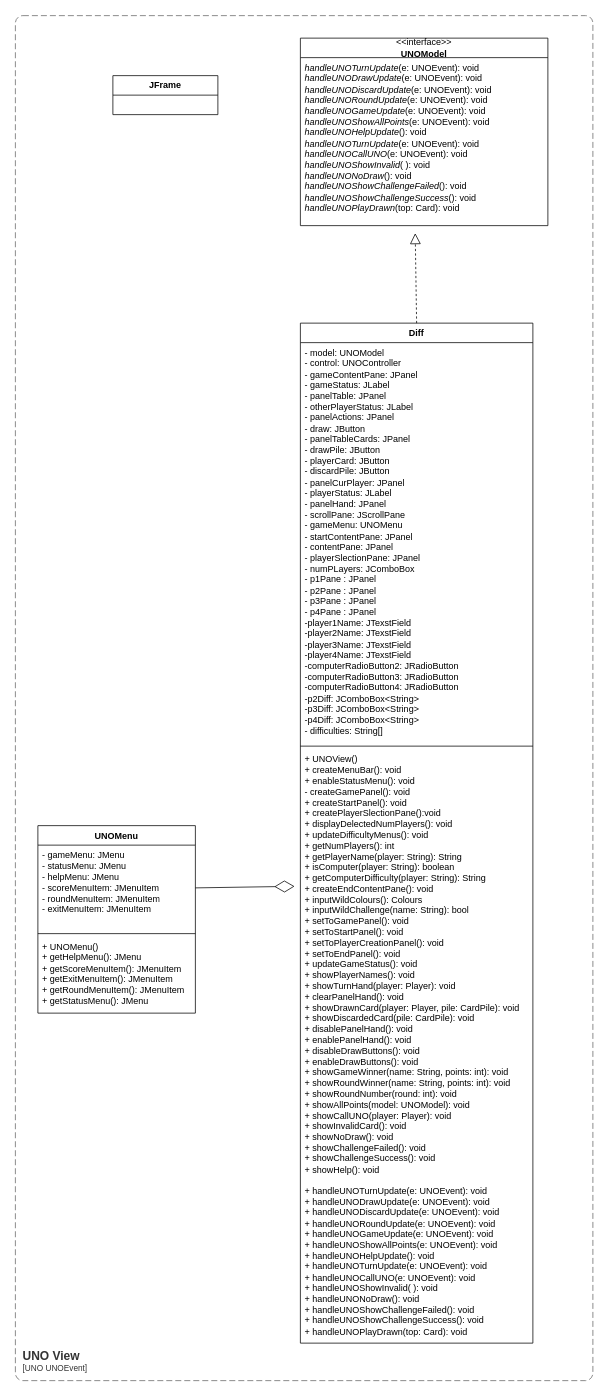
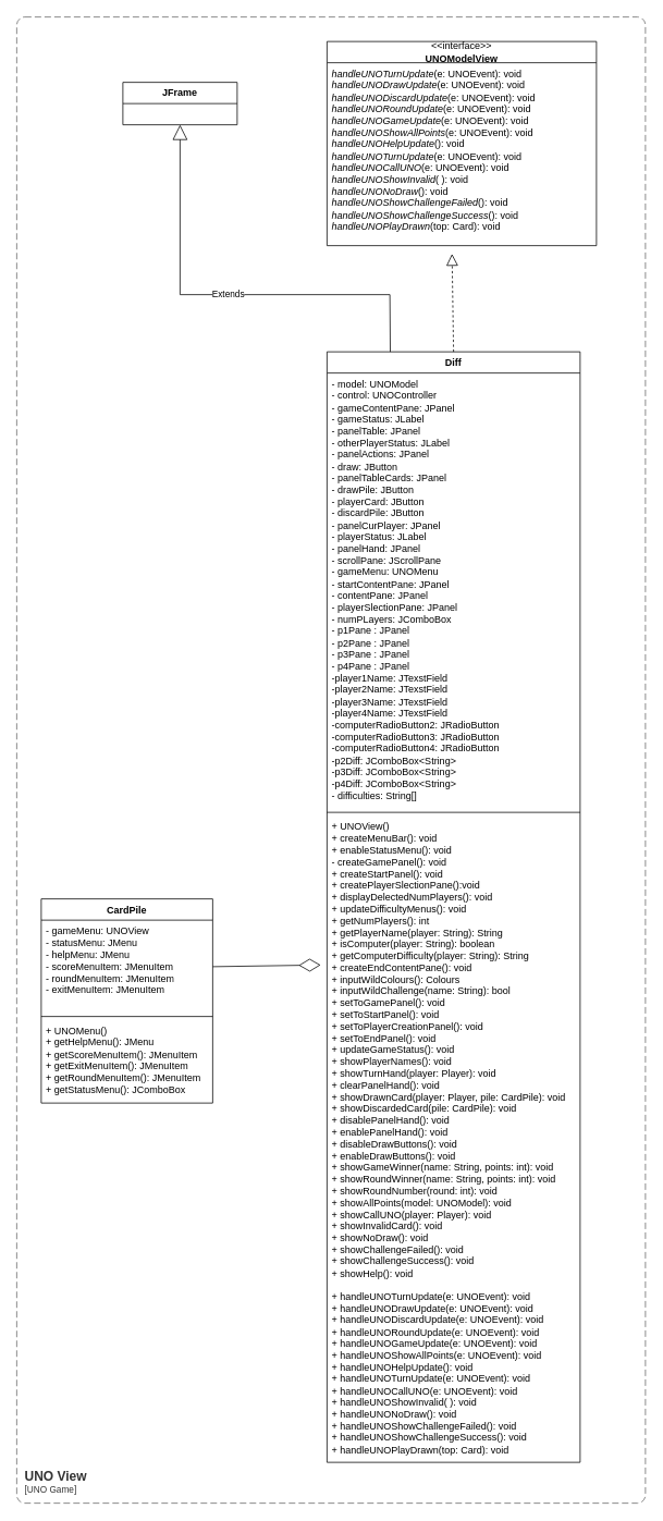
  <mxCell id="0" />
  <mxCell id="1" parent="0" />
- <mxCell id="2" value="&amp;lt;&amp;lt;interface&amp;gt;&amp;gt;&lt;br&gt;&lt;b&gt;UNOModel&lt;/b&gt;" style="swimlane;fontStyle=0;childLayout=stackLayout;horizontal=1;startSize=26;fillColor=none;horizontalStack=0;resizeParent=1;resizeParentMax=0;resizeLast=0;collapsible=1;marginBottom=0;whiteSpace=wrap;html=1;" parent="1" vertex="1"><mxGeometry x="400" y="50" width="330" height="250" as="geometry" /></mxCell>
+ <mxCell id="2" value="&amp;lt;&amp;lt;interface&amp;gt;&amp;gt;&lt;br&gt;&lt;b&gt;UNOModelView&lt;/b&gt;" style="swimlane;fontStyle=0;childLayout=stackLayout;horizontal=1;startSize=26;fillColor=none;horizontalStack=0;resizeParent=1;resizeParentMax=0;resizeLast=0;collapsible=1;marginBottom=0;whiteSpace=wrap;html=1;" parent="1" vertex="1"><mxGeometry x="400" y="50" width="330" height="250" as="geometry" /></mxCell>
  <mxCell id="3" value="&lt;i&gt;handleUNOTurnUpdate&lt;/i&gt;(e: UNOEvent): void&lt;br&gt;&lt;span style=&quot;border-color: var(--border-color);&quot;&gt;&lt;i&gt;handleUNODrawUpdate&lt;/i&gt;(&lt;/span&gt;e: UNOEvent): void&lt;br&gt;&lt;span style=&quot;border-color: var(--border-color);&quot;&gt;&lt;i&gt;handleUNODiscardUpdate&lt;/i&gt;(&lt;/span&gt;e: UNOEvent): void&lt;br&gt;&lt;span style=&quot;border-color: var(--border-color);&quot;&gt;&lt;i&gt;handleUNORoundUpdate&lt;/i&gt;(&lt;/span&gt;e: UNOEvent): void&lt;br&gt;&lt;span style=&quot;border-color: var(--border-color);&quot;&gt;&lt;i&gt;handleUNOGameUpdate&lt;/i&gt;(&lt;/span&gt;e: UNOEvent): void&lt;br&gt;&lt;span style=&quot;border-color: var(--border-color);&quot;&gt;&lt;i&gt;handleUNOShowAllPoints&lt;/i&gt;(&lt;/span&gt;e: UNOEvent): void&lt;br&gt;&lt;span style=&quot;border-color: var(--border-color);&quot;&gt;&lt;i&gt;handleUNOHelpUpdate&lt;/i&gt;(&lt;/span&gt;): void&lt;br&gt;&lt;span style=&quot;border-color: var(--border-color);&quot;&gt;&lt;i&gt;handleUNOTurnUpdate&lt;/i&gt;(&lt;/span&gt;e: UNOEvent): void&lt;br&gt;&lt;span style=&quot;border-color: var(--border-color);&quot;&gt;&lt;i&gt;handleUNOCallUNO&lt;/i&gt;(&lt;/span&gt;e: UNOEvent): void&lt;br&gt;&lt;span style=&quot;border-color: var(--border-color);&quot;&gt;&lt;i&gt;handleUNOShowInvalid&lt;/i&gt;(&amp;nbsp;&lt;/span&gt;): void&lt;br&gt;&lt;i style=&quot;border-color: var(--border-color);&quot;&gt;handleUNONoDraw&lt;/i&gt;(): void&lt;br&gt;&lt;i style=&quot;border-color: var(--border-color);&quot;&gt;handleUNOShowChallengeFailed&lt;/i&gt;(): void&lt;br&gt;&lt;i style=&quot;border-color: var(--border-color);&quot;&gt;handleUNOShowChallengeSuccess&lt;/i&gt;(): void&lt;br&gt;&lt;i style=&quot;border-color: var(--border-color);&quot;&gt;handleUNOPlayDrawn&lt;/i&gt;(top: Card): void" style="text;strokeColor=none;fillColor=none;align=left;verticalAlign=top;spacingLeft=4;spacingRight=4;overflow=hidden;rotatable=0;points=[[0,0.5],[1,0.5]];portConstraint=eastwest;whiteSpace=wrap;html=1;" parent="2" vertex="1"><mxGeometry y="26" width="330" height="224" as="geometry" /></mxCell>
  <mxCell id="4" value="Diff" style="swimlane;fontStyle=1;align=center;verticalAlign=top;childLayout=stackLayout;horizontal=1;startSize=26;horizontalStack=0;resizeParent=1;resizeParentMax=0;resizeLast=0;collapsible=1;marginBottom=0;whiteSpace=wrap;html=1;" parent="1" vertex="1"><mxGeometry x="400" y="430" width="310" height="1360" as="geometry" /></mxCell>
  <mxCell id="5" value="- model: UNOModel&lt;br&gt;- control: UNOController&lt;br&gt;- gameContentPane: JPanel&lt;br&gt;- gameStatus: JLabel&lt;br&gt;- panelTable: JPanel&lt;br&gt;- otherPlayerStatus: JLabel&lt;br&gt;- panelActions: JPanel&lt;br&gt;- draw: JButton&lt;br&gt;- panelTableCards: JPanel&lt;br&gt;- drawPile: JButton&lt;br&gt;- playerCard: JButton&lt;br&gt;- discardPile: JButton&lt;br&gt;- panelCurPlayer: JPanel&lt;br&gt;- playerStatus: JLabel&lt;br&gt;- panelHand: JPanel&lt;br&gt;- scrollPane: JScrollPane&lt;br&gt;- gameMenu: UNOMenu&lt;br&gt;- startContentPane: JPanel&lt;br&gt;- contentPane: JPanel&lt;br&gt;- playerSlectionPane: JPanel&lt;br&gt;- numPLayers: JComboBox&lt;br&gt;- p1Pane : JPanel&lt;br&gt;- p2Pane : JPanel&lt;br&gt;- p3Pane : JPanel&lt;br&gt;- p4Pane : JPanel&lt;br&gt;-player1Name: JTexstField&lt;br&gt;-player2Name: JTexstField&lt;br&gt;-player3Name: JTexstField&lt;br&gt;-player4Name: JTexstField&lt;br&gt;-computerRadioButton2: JRadioButton&lt;br&gt;-computerRadioButton3: JRadioButton&lt;br&gt;-computerRadioButton4: JRadioButton&lt;br&gt;-p2Diff: JComboBox&amp;lt;String&amp;gt;&lt;br&gt;-p3Diff: JComboBox&amp;lt;String&amp;gt;&lt;br&gt;-p4Diff: JComboBox&amp;lt;String&amp;gt;&lt;br&gt;- difficulties: String[]" style="text;strokeColor=none;fillColor=none;align=left;verticalAlign=top;spacingLeft=4;spacingRight=4;overflow=hidden;rotatable=0;points=[[0,0.5],[1,0.5]];portConstraint=eastwest;whiteSpace=wrap;html=1;" parent="4" vertex="1"><mxGeometry y="26" width="310" height="534" as="geometry" /></mxCell>
  <mxCell id="6" value="" style="line;strokeWidth=1;fillColor=none;align=left;verticalAlign=middle;spacingTop=-1;spacingLeft=3;spacingRight=3;rotatable=0;labelPosition=right;points=[];portConstraint=eastwest;strokeColor=inherit;" parent="4" vertex="1"><mxGeometry y="560" width="310" height="8" as="geometry" /></mxCell>
  <mxCell id="7" value="+ UNOView()&lt;br&gt;+ createMenuBar(): void&lt;br&gt;+ enableStatusMenu(): void&lt;br&gt;- createGamePanel(): void&lt;br&gt;+ createStartPanel(): void&lt;br&gt;+ createPlayerSlectionPane():void&lt;br&gt;+ displayDelectedNumPlayers(): void&lt;br&gt;+ updateDifficultyMenus(): void&lt;br&gt;+ getNumPlayers(): int&lt;br&gt;+ getPlayerName(player: String): String&lt;br&gt;+ isComputer(player: String): boolean&lt;br&gt;+ getComputerDifficulty(player: String): String&lt;br&gt;+ createEndContentPane(): void&lt;br&gt;+ inputWildColours(): Colours&lt;br&gt;+ inputWildChallenge(name: String): bool&lt;br&gt;+ setToGamePanel(): void&lt;br&gt;+ setToStartPanel(): void&lt;br&gt;+ setToPlayerCreationPanel(): void&lt;br&gt;+ setToEndPanel(): void&lt;br&gt;+ updateGameStatus(): void&lt;br&gt;+ showPlayerNames(): void&lt;br&gt;+ showTurnHand(player: Player): void&lt;br&gt;+ clearPanelHand(): void&lt;br&gt;+ showDrawnCard(player: Player, pile: CardPile): void&lt;br&gt;+ showDiscardedCard(pile: CardPile): void&lt;br&gt;+ disablePanelHand(): void&lt;br&gt;+ enablePanelHand(): void&lt;br&gt;+ disableDrawButtons(): void&lt;br style=&quot;border-color: var(--border-color);&quot;&gt;+ enableDrawButtons(): void&lt;br style=&quot;border-color: var(--border-color);&quot;&gt;+ showGameWinner(name: String, points: int): void&lt;br&gt;+ showRoundWinner(name: String, points: int): void&lt;br&gt;+ showRoundNumber(round: int): void&lt;br&gt;+ showAllPoints(model: UNOModel): void&lt;br&gt;+ showCallUNO(player: Player): void&lt;br&gt;+ showInvalidCard(): void&lt;br&gt;+ showNoDraw(): void&lt;br&gt;+ showChallengeFailed(): void&lt;br&gt;+ showChallengeSuccess(): void&lt;br&gt;+ showHelp(): void&lt;br&gt;&lt;br&gt;&lt;span style=&quot;border-color: var(--border-color);&quot;&gt;+ handleUNOTurnUpdate&lt;/span&gt;(e: UNOEvent): void&lt;br style=&quot;border-color: var(--border-color);&quot;&gt;&lt;span style=&quot;border-color: var(--border-color);&quot;&gt;+ handleUNODrawUpdate&lt;/span&gt;(e: UNOEvent): void&lt;br style=&quot;border-color: var(--border-color);&quot;&gt;&lt;span style=&quot;border-color: var(--border-color);&quot;&gt;&lt;span style=&quot;border-color: var(--border-color);&quot;&gt;+ handleUNODiscardUpdate&lt;/span&gt;(&lt;/span&gt;e: UNOEvent): void&lt;br style=&quot;border-color: var(--border-color);&quot;&gt;&lt;span style=&quot;border-color: var(--border-color);&quot;&gt;&lt;span style=&quot;border-color: var(--border-color);&quot;&gt;+ handleUNORoundUpdate&lt;/span&gt;(&lt;/span&gt;e: UNOEvent): void&lt;br style=&quot;border-color: var(--border-color);&quot;&gt;&lt;span style=&quot;border-color: var(--border-color);&quot;&gt;&lt;span style=&quot;border-color: var(--border-color);&quot;&gt;+ handleUNOGameUpdate&lt;/span&gt;(&lt;/span&gt;e: UNOEvent): void&lt;br style=&quot;border-color: var(--border-color);&quot;&gt;&lt;span style=&quot;border-color: var(--border-color);&quot;&gt;&lt;span style=&quot;border-color: var(--border-color);&quot;&gt;+ handleUNOShowAllPoints&lt;/span&gt;(&lt;/span&gt;e: UNOEvent): void&lt;br style=&quot;border-color: var(--border-color);&quot;&gt;&lt;span style=&quot;border-color: var(--border-color);&quot;&gt;&lt;span style=&quot;border-color: var(--border-color);&quot;&gt;+ handleUNOHelpUpdate&lt;/span&gt;(&lt;/span&gt;): void&lt;br style=&quot;border-color: var(--border-color);&quot;&gt;&lt;span style=&quot;border-color: var(--border-color);&quot;&gt;&lt;span style=&quot;border-color: var(--border-color);&quot;&gt;+ handleUNOTurnUpdate&lt;/span&gt;(&lt;/span&gt;e: UNOEvent): void&lt;br style=&quot;border-color: var(--border-color);&quot;&gt;&lt;span style=&quot;border-color: var(--border-color);&quot;&gt;&lt;span style=&quot;border-color: var(--border-color);&quot;&gt;+ handleUNOCallUNO&lt;/span&gt;(&lt;/span&gt;e: UNOEvent): void&lt;br style=&quot;border-color: var(--border-color);&quot;&gt;&lt;span style=&quot;border-color: var(--border-color);&quot;&gt;&lt;span style=&quot;border-color: var(--border-color);&quot;&gt;+ handleUNOShowInvalid&lt;/span&gt;(&amp;nbsp;&lt;/span&gt;): void&lt;br style=&quot;border-color: var(--border-color);&quot;&gt;&lt;span style=&quot;border-color: var(--border-color);&quot;&gt;+ handleUNONoDraw&lt;/span&gt;(): void&lt;br style=&quot;border-color: var(--border-color);&quot;&gt;&lt;span style=&quot;border-color: var(--border-color);&quot;&gt;+ handleUNOShowChallengeFailed&lt;/span&gt;(): void&lt;br style=&quot;border-color: var(--border-color);&quot;&gt;&lt;span style=&quot;border-color: var(--border-color);&quot;&gt;+ handleUNOShowChallengeSuccess&lt;/span&gt;(): void&lt;br style=&quot;border-color: var(--border-color);&quot;&gt;&lt;span style=&quot;border-color: var(--border-color);&quot;&gt;+ handleUNOPlayDrawn&lt;/span&gt;(top: Card): void" style="text;strokeColor=none;fillColor=none;align=left;verticalAlign=top;spacingLeft=4;spacingRight=4;overflow=hidden;rotatable=0;points=[[0,0.5],[1,0.5]];portConstraint=eastwest;whiteSpace=wrap;html=1;" parent="4" vertex="1"><mxGeometry y="568" width="310" height="792" as="geometry" /></mxCell>
  <mxCell id="8" value="&lt;b&gt;JFrame&lt;/b&gt;" style="swimlane;fontStyle=0;childLayout=stackLayout;horizontal=1;startSize=26;fillColor=none;horizontalStack=0;resizeParent=1;resizeParentMax=0;resizeLast=0;collapsible=1;marginBottom=0;whiteSpace=wrap;html=1;" parent="1" vertex="1"><mxGeometry x="150" y="100" width="140" height="52" as="geometry" /></mxCell>
- <mxCell id="9" value="UNOMenu" style="swimlane;fontStyle=1;align=center;verticalAlign=top;childLayout=stackLayout;horizontal=1;startSize=26;horizontalStack=0;resizeParent=1;resizeParentMax=0;resizeLast=0;collapsible=1;marginBottom=0;whiteSpace=wrap;html=1;" parent="1" vertex="1"><mxGeometry x="50" y="1100" width="210" height="250" as="geometry" /></mxCell>
- <mxCell id="10" value="- gameMenu: JMenu&lt;br&gt;- statusMenu: JMenu&lt;br&gt;- helpMenu: JMenu&lt;br&gt;- scoreMenuItem: JMenuItem&lt;br&gt;- roundMenuItem: JMenuItem&lt;br&gt;- exitMenuItem: JMenuItem" style="text;strokeColor=none;fillColor=none;align=left;verticalAlign=top;spacingLeft=4;spacingRight=4;overflow=hidden;rotatable=0;points=[[0,0.5],[1,0.5]];portConstraint=eastwest;whiteSpace=wrap;html=1;" parent="9" vertex="1"><mxGeometry y="26" width="210" height="114" as="geometry" /></mxCell>
+ <mxCell id="9" value="CardPile" style="swimlane;fontStyle=1;align=center;verticalAlign=top;childLayout=stackLayout;horizontal=1;startSize=26;horizontalStack=0;resizeParent=1;resizeParentMax=0;resizeLast=0;collapsible=1;marginBottom=0;whiteSpace=wrap;html=1;" parent="1" vertex="1"><mxGeometry x="50" y="1100" width="210" height="250" as="geometry" /></mxCell>
+ <mxCell id="10" value="- gameMenu: UNOView&lt;br&gt;- statusMenu: JMenu&lt;br&gt;- helpMenu: JMenu&lt;br&gt;- scoreMenuItem: JMenuItem&lt;br&gt;- roundMenuItem: JMenuItem&lt;br&gt;- exitMenuItem: JMenuItem" style="text;strokeColor=none;fillColor=none;align=left;verticalAlign=top;spacingLeft=4;spacingRight=4;overflow=hidden;rotatable=0;points=[[0,0.5],[1,0.5]];portConstraint=eastwest;whiteSpace=wrap;html=1;" parent="9" vertex="1"><mxGeometry y="26" width="210" height="114" as="geometry" /></mxCell>
  <mxCell id="11" value="" style="line;strokeWidth=1;fillColor=none;align=left;verticalAlign=middle;spacingTop=-1;spacingLeft=3;spacingRight=3;rotatable=0;labelPosition=right;points=[];portConstraint=eastwest;strokeColor=inherit;" parent="9" vertex="1"><mxGeometry y="140" width="210" height="8" as="geometry" /></mxCell>
- <mxCell id="12" value="+ UNOMenu()&lt;br&gt;+ getHelpMenu(): JMenu&lt;br&gt;+ getScoreMenuItem(): JMenuItem&lt;br&gt;+ getExitMenuItem(): JMenuItem&lt;br&gt;+ getRoundMenuItem(): JMenuItem&lt;br&gt;+ getStatusMenu(): JMenu" style="text;strokeColor=none;fillColor=none;align=left;verticalAlign=top;spacingLeft=4;spacingRight=4;overflow=hidden;rotatable=0;points=[[0,0.5],[1,0.5]];portConstraint=eastwest;whiteSpace=wrap;html=1;" parent="9" vertex="1"><mxGeometry y="148" width="210" height="102" as="geometry" /></mxCell>
+ <mxCell id="12" value="+ UNOMenu()&lt;br&gt;+ getHelpMenu(): JMenu&lt;br&gt;+ getScoreMenuItem(): JMenuItem&lt;br&gt;+ getExitMenuItem(): JMenuItem&lt;br&gt;+ getRoundMenuItem(): JMenuItem&lt;br&gt;+ getStatusMenu(): JComboBox" style="text;strokeColor=none;fillColor=none;align=left;verticalAlign=top;spacingLeft=4;spacingRight=4;overflow=hidden;rotatable=0;points=[[0,0.5],[1,0.5]];portConstraint=eastwest;whiteSpace=wrap;html=1;" parent="9" vertex="1"><mxGeometry y="148" width="210" height="102" as="geometry" /></mxCell>
  <mxCell id="13" value="" style="endArrow=block;dashed=1;endFill=0;endSize=12;html=1;rounded=0;entryX=0.464;entryY=1.045;entryDx=0;entryDy=0;entryPerimeter=0;exitX=0.5;exitY=0;exitDx=0;exitDy=0;" parent="1" source="4" target="3" edge="1"><mxGeometry width="160" relative="1" as="geometry"><mxPoint x="230" y="900" as="sourcePoint" /><mxPoint x="340" y="340" as="targetPoint" /></mxGeometry></mxCell>
+ <mxCell id="14" value="Extends" style="endArrow=block;endSize=16;endFill=0;html=1;rounded=0;entryX=0.5;entryY=1;entryDx=0;entryDy=0;exitX=0.25;exitY=0;exitDx=0;exitDy=0;" parent="1" source="4" target="8" edge="1"><mxGeometry width="160" relative="1" as="geometry"><mxPoint x="480" y="360" as="sourcePoint" /><mxPoint x="390" y="600" as="targetPoint" /><Array as="points"><mxPoint x="477" y="360" /><mxPoint x="220" y="360" /></Array></mxGeometry></mxCell>
  <mxCell id="15" value="" style="endArrow=diamondThin;endFill=0;endSize=24;html=1;rounded=0;entryX=-0.025;entryY=0.231;entryDx=0;entryDy=0;entryPerimeter=0;exitX=1;exitY=0.5;exitDx=0;exitDy=0;" parent="1" source="10" target="7" edge="1"><mxGeometry width="160" relative="1" as="geometry"><mxPoint x="230" y="1030" as="sourcePoint" /><mxPoint x="390" y="1030" as="targetPoint" /></mxGeometry></mxCell>
- <mxCell id="16" value="&lt;font style=&quot;font-size: 16px&quot;&gt;&lt;b&gt;&lt;div style=&quot;text-align: left&quot;&gt;UNO View&lt;/div&gt;&lt;/b&gt;&lt;/font&gt;&lt;div style=&quot;text-align: left&quot;&gt;[UNO UNOEvent]&lt;/div&gt;" style="rounded=1;fontSize=11;whiteSpace=wrap;html=1;dashed=1;arcSize=20;fillColor=none;strokeColor=#666666;fontColor=#333333;labelBackgroundColor=none;align=left;verticalAlign=bottom;labelBorderColor=none;spacingTop=0;spacing=10;dashPattern=8 4;metaEdit=1;rotatable=0;perimeter=rectanglePerimeter;noLabel=0;labelPadding=0;allowArrows=0;connectable=0;expand=0;recursiveResize=0;editable=1;pointerEvents=0;absoluteArcSize=1;points=[[0.25,0,0],[0.5,0,0],[0.75,0,0],[1,0.25,0],[1,0.5,0],[1,0.75,0],[0.75,1,0],[0.5,1,0],[0.25,1,0],[0,0.75,0],[0,0.5,0],[0,0.25,0]];" parent="1" vertex="1"><mxGeometry x="20" y="20" width="770" height="1820" as="geometry" /></mxCell>
+ <mxCell id="16" value="&lt;font style=&quot;font-size: 16px&quot;&gt;&lt;b&gt;&lt;div style=&quot;text-align: left&quot;&gt;UNO View&lt;/div&gt;&lt;/b&gt;&lt;/font&gt;&lt;div style=&quot;text-align: left&quot;&gt;[UNO Game]&lt;/div&gt;" style="rounded=1;fontSize=11;whiteSpace=wrap;html=1;dashed=1;arcSize=20;fillColor=none;strokeColor=#666666;fontColor=#333333;labelBackgroundColor=none;align=left;verticalAlign=bottom;labelBorderColor=none;spacingTop=0;spacing=10;dashPattern=8 4;metaEdit=1;rotatable=0;perimeter=rectanglePerimeter;noLabel=0;labelPadding=0;allowArrows=0;connectable=0;expand=0;recursiveResize=0;editable=1;pointerEvents=0;absoluteArcSize=1;points=[[0.25,0,0],[0.5,0,0],[0.75,0,0],[1,0.25,0],[1,0.5,0],[1,0.75,0],[0.75,1,0],[0.5,1,0],[0.25,1,0],[0,0.75,0],[0,0.5,0],[0,0.25,0]];" parent="1" vertex="1"><mxGeometry x="20" y="20" width="770" height="1820" as="geometry" /></mxCell>
